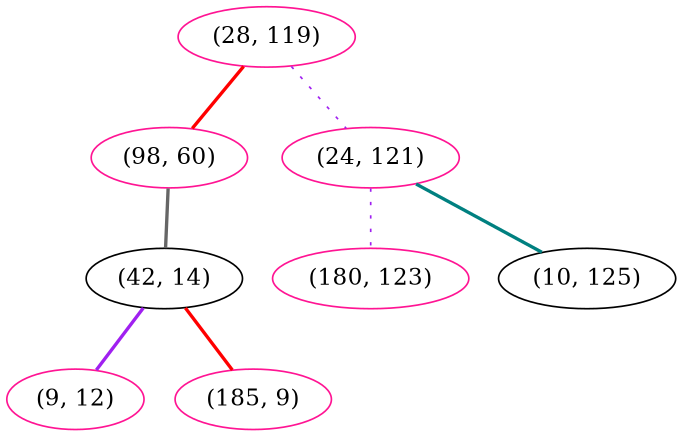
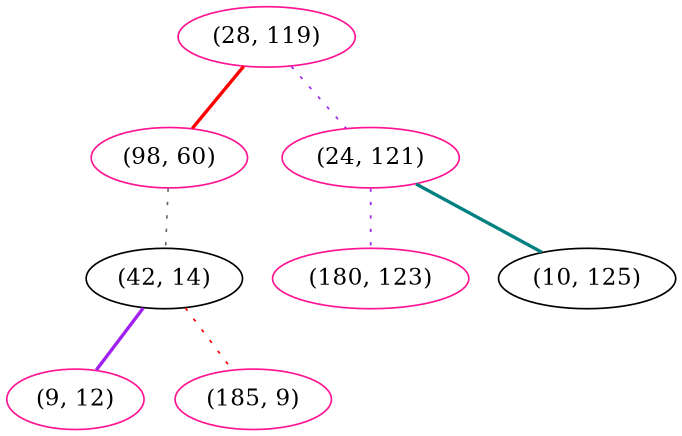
  graph {
    node [color=deeppink]
    edge [color=purple style=bold weight=1]
    n1 [label="(28, 119)"]
    "(98, 60)"
    "(24, 121)"
    "(42, 14)" [color=black]
    "(180, 123)"
    "(10, 125)" [color=black]
    "(9, 12)"
    "(185, 9)"
    n1 -- "(98, 60)" [color=red]
    n1 -- "(24, 121)" [style=dotted]
-   "(98, 60)" -- "(42, 14)" [color=gray40]
+   "(98, 60)" -- "(42, 14)" [color=gray40 style=dotted]
    "(24, 121)" -- "(180, 123)" [style=dotted]
    "(24, 121)" -- "(10, 125)" [color=teal]
    "(42, 14)" -- "(9, 12)"
-   "(42, 14)" -- "(185, 9)" [color=red]
+   "(42, 14)" -- "(185, 9)" [color=red style=dotted]
  }
